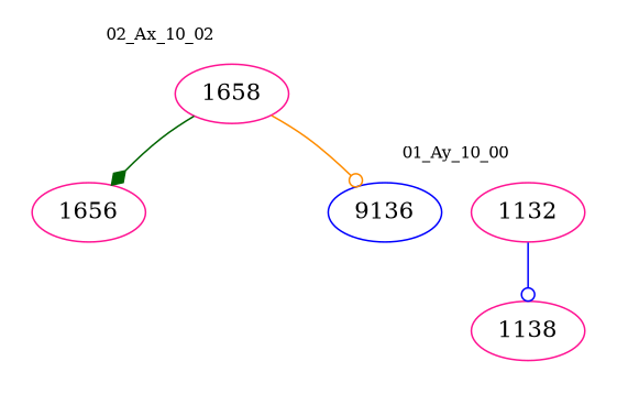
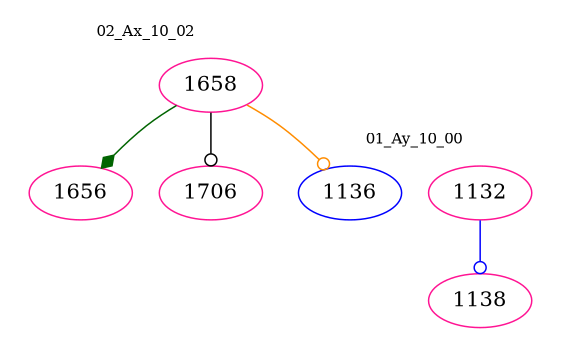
  digraph {
    node [color=deeppink]
    edge [arrowhead=odot]
    n1 [label=1132]
    n2 [label=1138]
-   n3 [color=blue label=9136]
+   n3 [color=blue label=1136]
    n4 [label=1658]
    n5 [label=1656]
+   n6 [label=1706]
    subgraph cluster_1 {
      color=white
      fontsize=10
      label="01_Ay_10_00"
      n1
      n2
      n3
    }
    subgraph cluster_2 {
      color=white
      fontsize=10
      label="02_Ax_10_02"
      n4
      n5
+     n6
    }
    n1 -> n2 [color=blue]
    n4 -> n3 [color=darkorange]
    n4 -> n5 [arrowhead=diamond color=darkgreen]
+   n4 -> n6 [color=black]
  }
